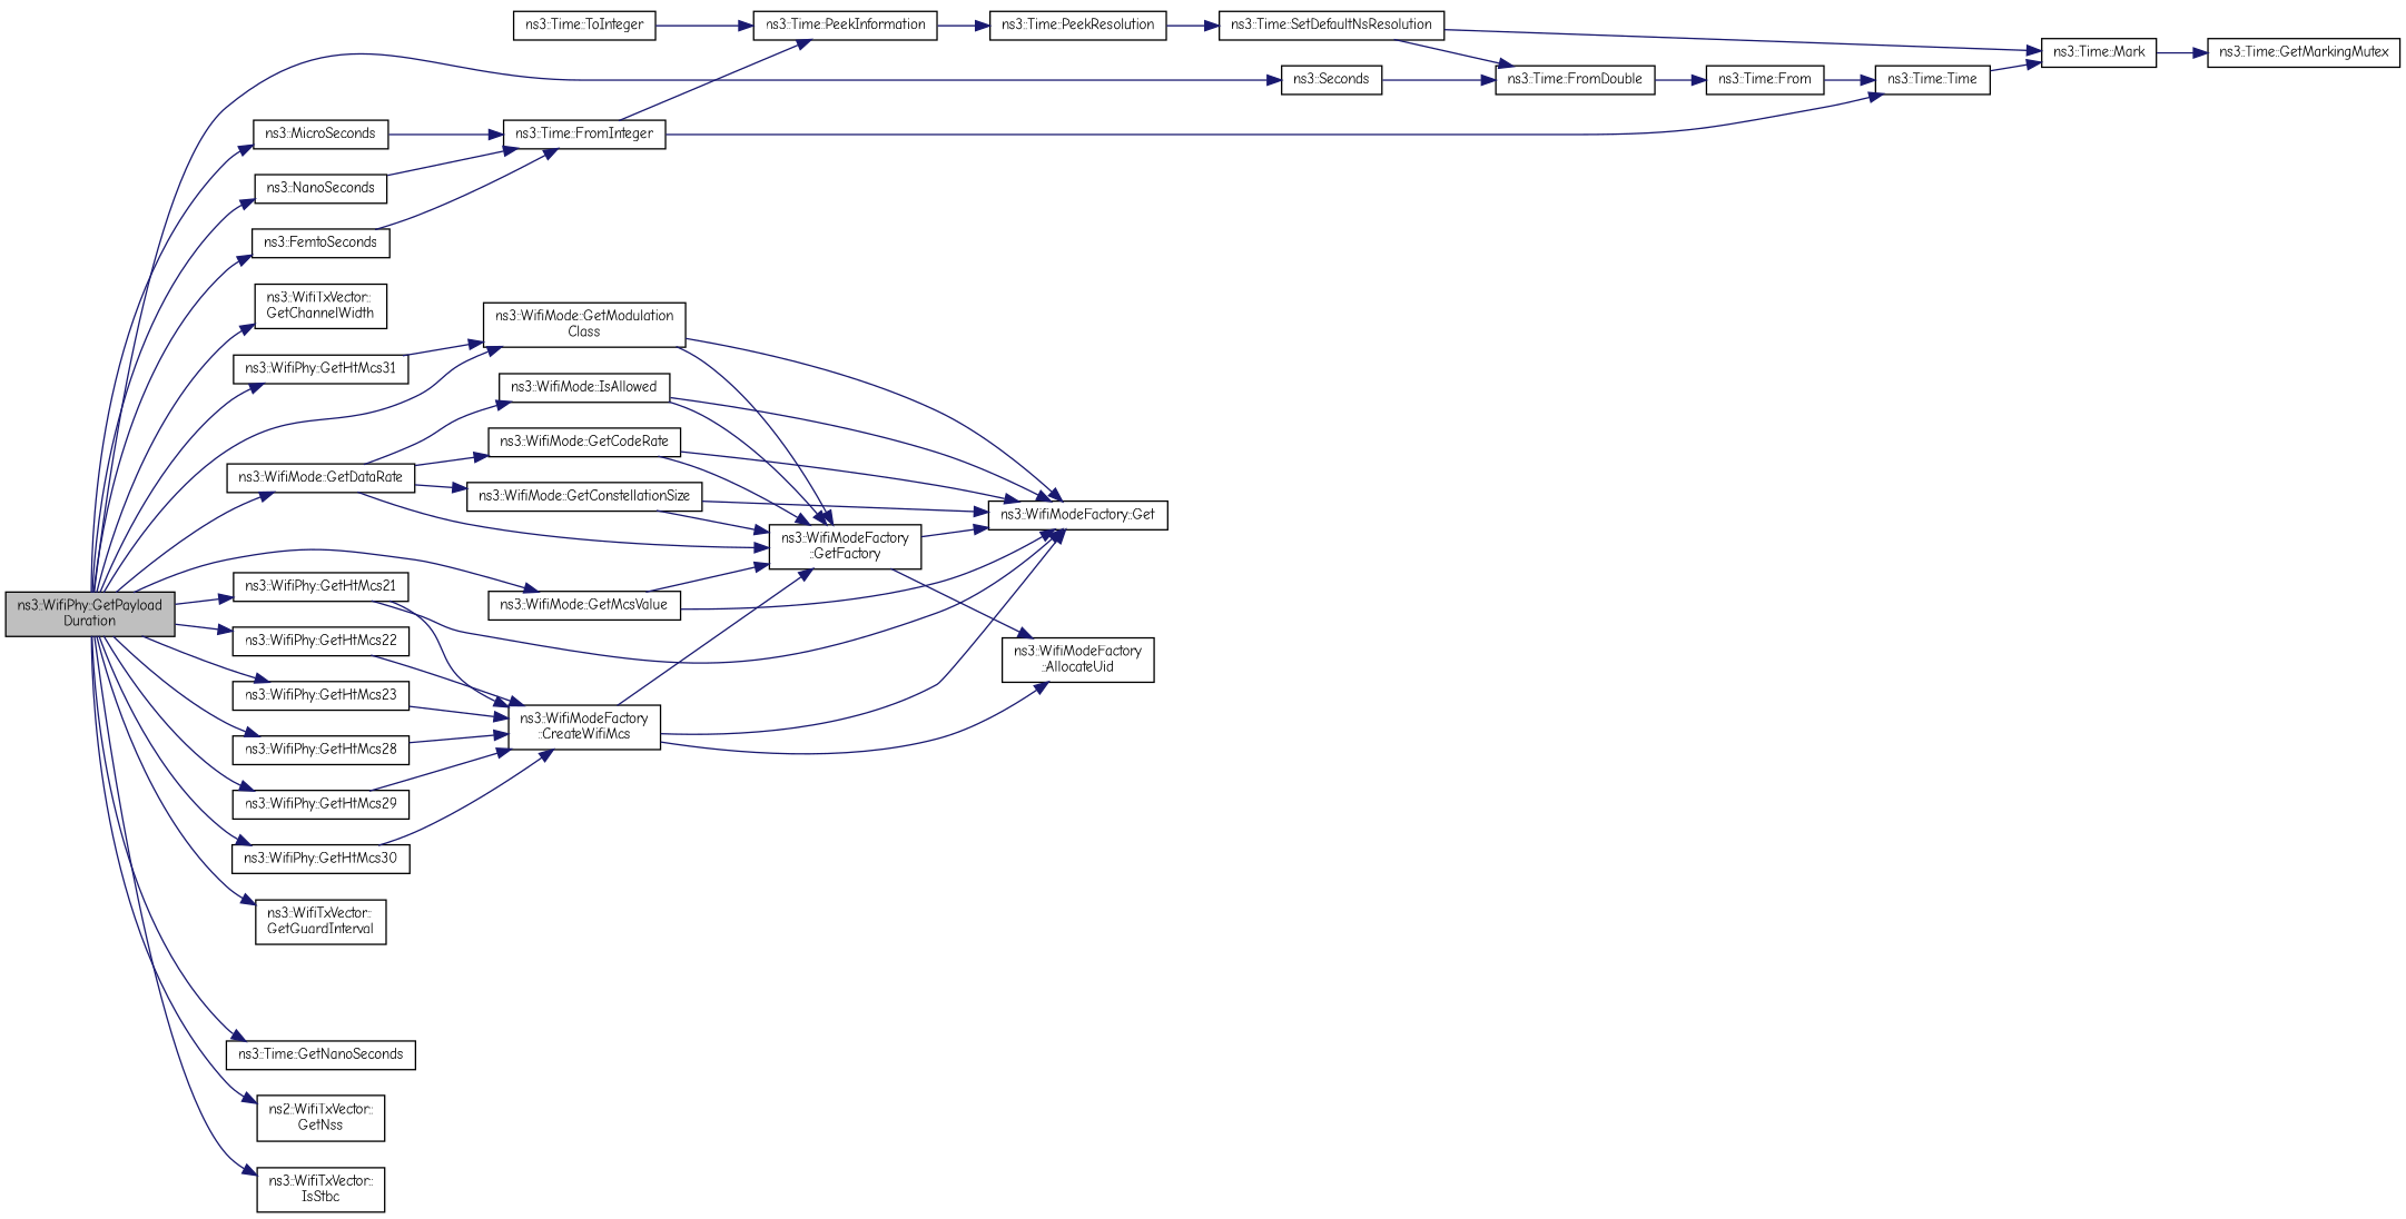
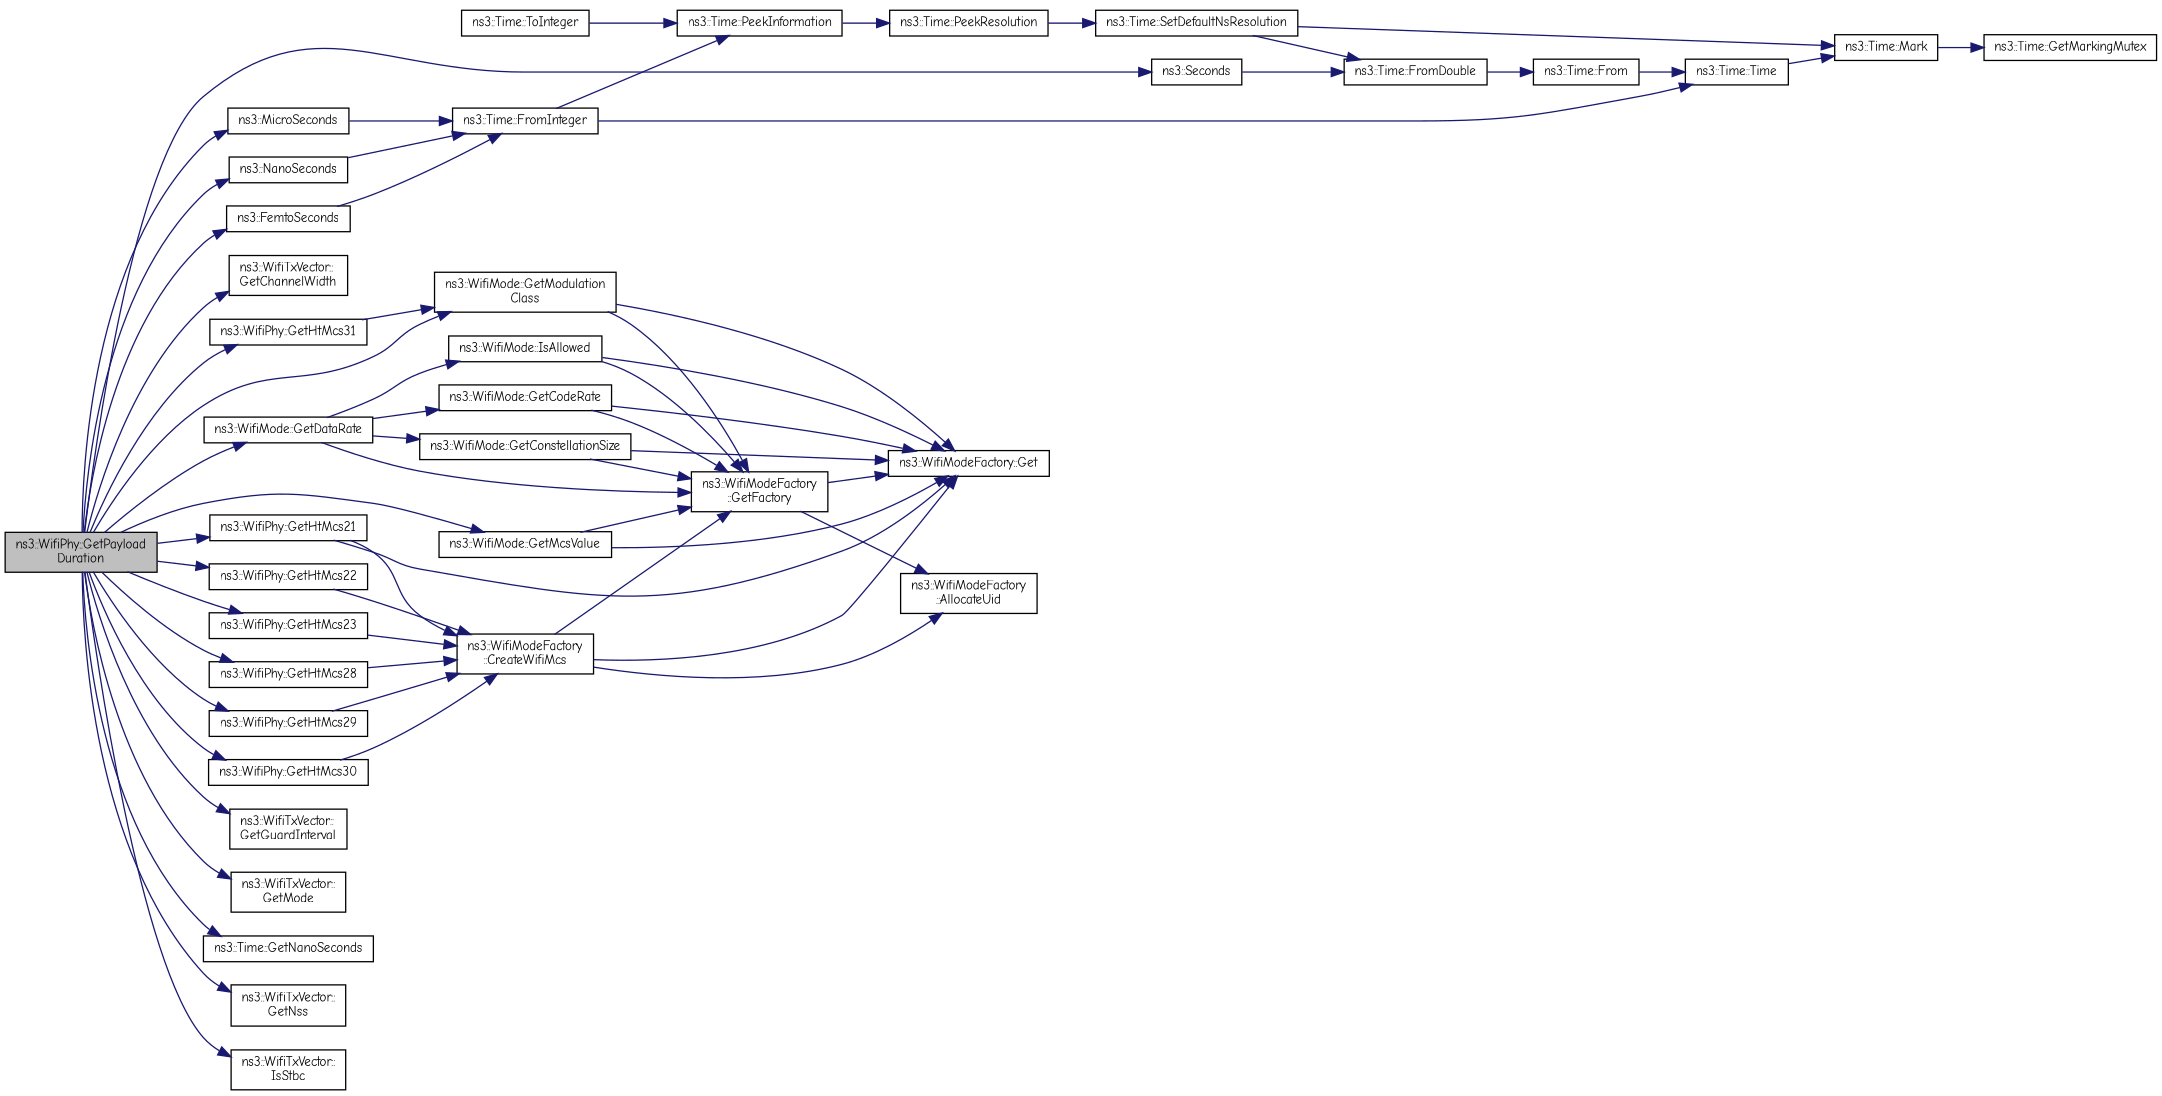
  digraph {
    fontname="Comic Neue"
    rankdir=LR
    node [color=black fillcolor=white fontname="Comic Neue" fontsize=10 shape=record style=filled]
    edge [color=midnightblue fontname="Comic Neue" fontsize=10 labelfontname=Helvetica labelfontsize=10 style=solid]
    n1 [fillcolor=grey75 fontcolor=black height=0.2 label="ns3::WifiPhy::GetPayload\lDuration" width=0.4]
    n2 [height=0.2 label="ns3::FemtoSeconds" width=0.4]
    n3 [height=0.2 label="ns3::WifiTxVector::\lGetChannelWidth" width=0.4]
    n4 [height=0.2 label="ns3::WifiMode::GetDataRate" width=0.4]
    n5 [height=0.2 label="ns3::WifiTxVector::\lGetGuardInterval" width=0.4]
    n6 [height=0.2 label="ns3::WifiPhy::GetHtMcs21" width=0.4]
    n7 [height=0.2 label="ns3::WifiPhy::GetHtMcs22" width=0.4]
    n8 [height=0.2 label="ns3::WifiPhy::GetHtMcs23" width=0.4]
    n9 [height=0.2 label="ns3::WifiPhy::GetHtMcs28" width=0.4]
    n10 [height=0.2 label="ns3::WifiPhy::GetHtMcs29" width=0.4]
    n11 [height=0.2 label="ns3::WifiPhy::GetHtMcs30" width=0.4]
    n12 [height=0.2 label="ns3::WifiPhy::GetHtMcs31" width=0.4]
    n13 [height=0.2 label="ns3::WifiMode::GetMcsValue" width=0.4]
+   n14 [height=0.2 label="ns3::WifiTxVector::\lGetMode" width=0.4]
    n15 [height=0.2 label="ns3::WifiMode::GetModulation\lClass" width=0.4]
    n16 [height=0.2 label="ns3::Time::GetNanoSeconds" width=0.4]
-   n17 [height=0.2 label="ns2::WifiTxVector::\lGetNss" width=0.4]
+   n17 [height=0.2 label="ns3::WifiTxVector::\lGetNss" width=0.4]
    n18 [height=0.2 label="ns3::WifiTxVector::\lIsStbc" width=0.4]
    n19 [height=0.2 label="ns3::MicroSeconds" width=0.4]
    n20 [height=0.2 label="ns3::NanoSeconds" width=0.4]
    n21 [height=0.2 label="ns3::Seconds" width=0.4]
    n22 [height=0.2 label="ns3::Time::FromInteger" width=0.4]
    n23 [height=0.2 label="ns3::WifiMode::GetCodeRate" width=0.4]
    n24 [height=0.2 label="ns3::WifiModeFactory\l::GetFactory" width=0.4]
    n25 [height=0.2 label="ns3::WifiMode::GetConstellationSize" width=0.4]
    n26 [height=0.2 label="ns3::WifiMode::IsAllowed" width=0.4]
    n27 [height=0.2 label="ns3::WifiModeFactory::Get" width=0.4]
    n28 [height=0.2 label="ns3::WifiModeFactory\l::CreateWifiMcs" width=0.4]
    n29 [height=0.2 label="ns3::Time::FromDouble" width=0.4]
    n30 [height=0.2 label="ns3::Time::Time" width=0.4]
    n31 [height=0.2 label="ns3::Time::PeekInformation" width=0.4]
    n32 [height=0.2 label="ns3::Time::Mark" width=0.4]
    n33 [height=0.2 label="ns3::Time::PeekResolution" width=0.4]
    n34 [height=0.2 label="ns3::Time::GetMarkingMutex" width=0.4]
    n35 [height=0.2 label="ns3::Time::SetDefaultNsResolution" width=0.4]
    n36 [height=0.2 label="ns3::Time::From" width=0.4]
    n37 [height=0.2 label="ns3::WifiModeFactory\l::AllocateUid" width=0.4]
    n38 [height=0.2 label="ns3::Time::ToInteger" width=0.4]
    n1 -> n2
    n1 -> n3
    n1 -> n4
    n1 -> n5
    n1 -> n6
    n1 -> n7
    n1 -> n8
    n1 -> n9
    n1 -> n10
    n1 -> n11
    n1 -> n12
    n1 -> n13
+   n1 -> n14
    n1 -> n15
    n1 -> n16
    n1 -> n17
    n1 -> n18
    n1 -> n19
    n1 -> n20
    n1 -> n21
    n2 -> n22
    n4 -> n23
    n4 -> n24
    n4 -> n25
    n4 -> n26
    n6 -> n27
    n6 -> n28
    n7 -> n28
    n8 -> n28
    n9 -> n28
    n10 -> n28
    n11 -> n28
    n12 -> n15
    n13 -> n24
    n13 -> n27
    n15 -> n24
    n15 -> n27
    n19 -> n22
    n20 -> n22
    n21 -> n29
    n22 -> n30
    n22 -> n31
    n23 -> n24
    n23 -> n27
    n24 -> n27
    n24 -> n37
    n25 -> n24
    n25 -> n27
    n26 -> n24
    n26 -> n27
    n28 -> n24
    n28 -> n27
    n28 -> n37
    n29 -> n36
    n30 -> n32
    n31 -> n33
    n32 -> n34
    n33 -> n35
    n35 -> n29
    n35 -> n32
    n36 -> n30
    n38 -> n31
  }
